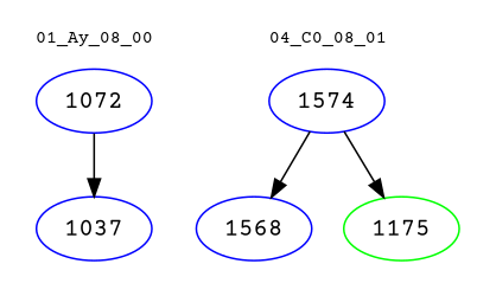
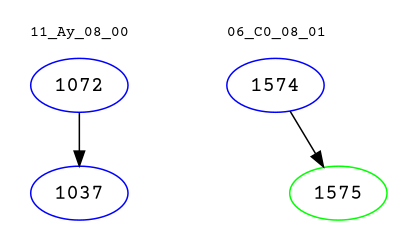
  digraph {
    fontname="Courier Prime"
    node [color=blue fontname="Courier Prime"]
    edge [color=black fontname="Courier Prime"]
    n1 [label=1072]
    n2 [label=1037]
    n3 [label=1574]
-   n4 [label=1568]
-   n5 [color=green label=1175]
+   n5 [color=green label=1575]
    subgraph cluster_1 {
      color=white
      fontsize=10
-     label="01_Ay_08_00"
+     label="11_Ay_08_00"
      n1
      n2
    }
    subgraph cluster_2 {
      color=white
      fontsize=10
-     label="04_C0_08_01"
+     label="06_C0_08_01"
      n3
-     n4
      n5
    }
    n1 -> n2
-   n3 -> n4
    n3 -> n5
  }
